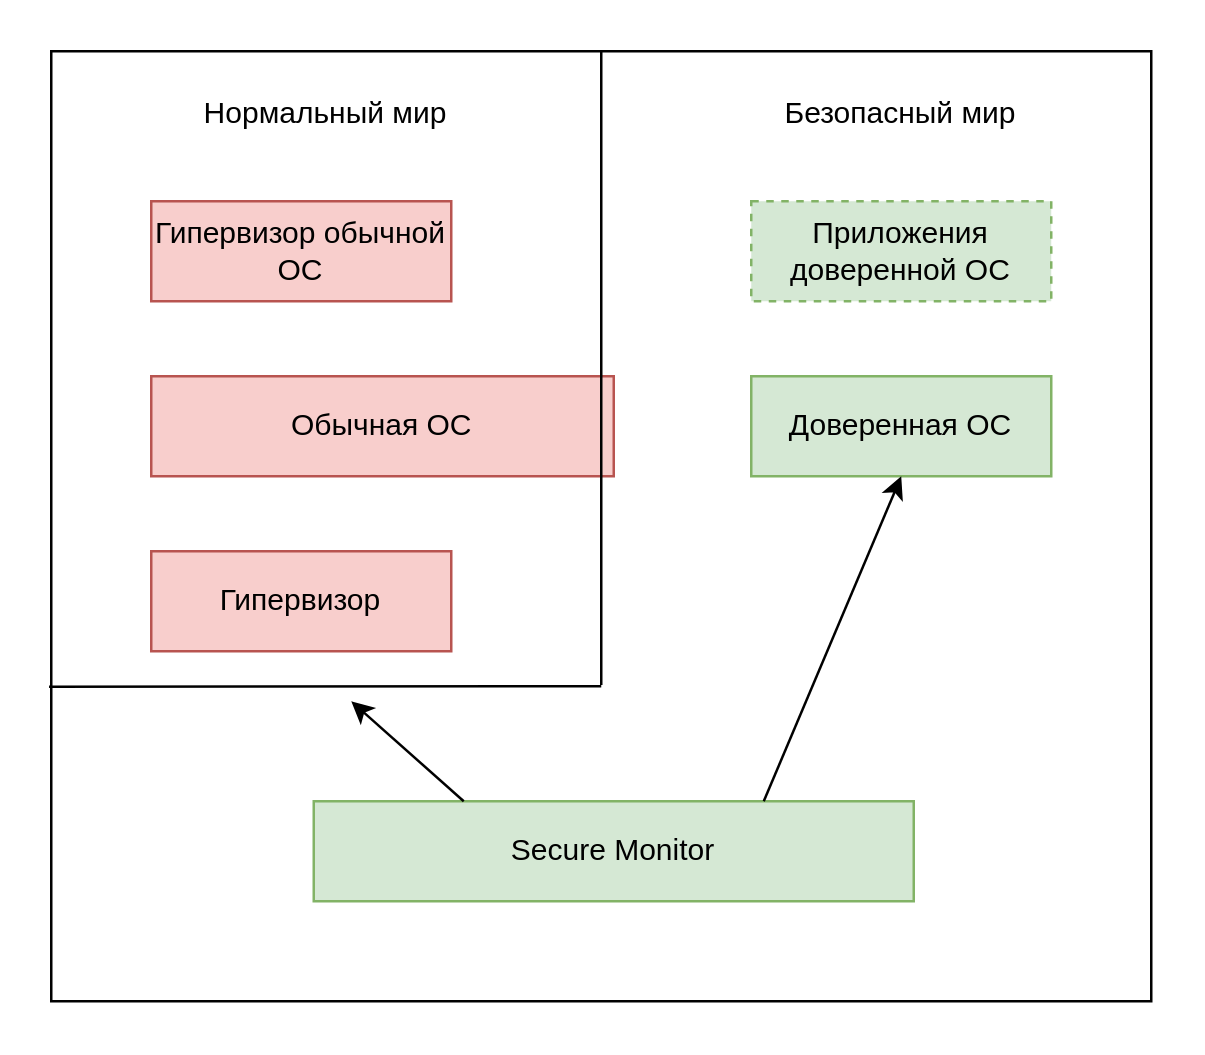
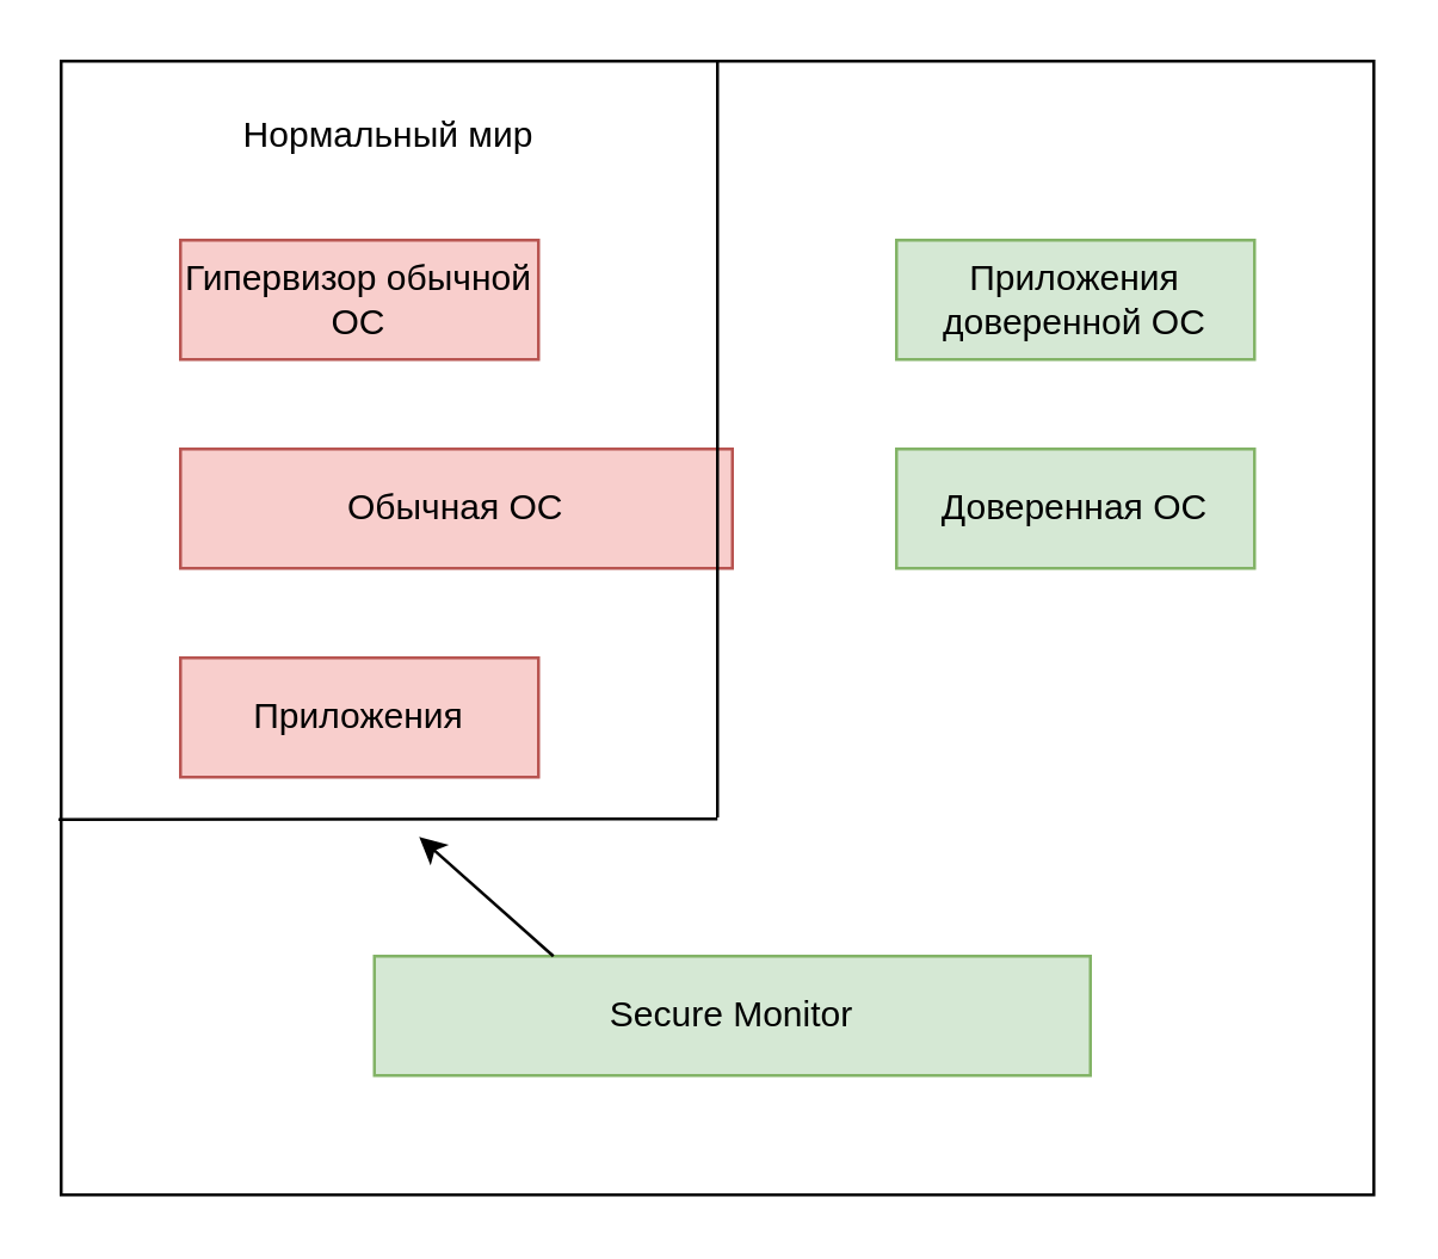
  <mxCell id="0" />
  <mxCell id="1" parent="0" />
  <mxCell id="2" value="" style="rounded=0;whiteSpace=wrap;html=1;fillColor=none;" parent="1" vertex="1"><mxGeometry x="20" y="20" width="440" height="380" as="geometry" /></mxCell>
  <mxCell id="3" value="Гипервизор обычной ОС" style="rounded=0;whiteSpace=wrap;html=1;fillColor=#f8cecc;strokeColor=#b85450;" parent="1" vertex="1"><mxGeometry x="60" width="120" height="40" as="geometry" y="80" /></mxCell>
  <mxCell id="4" value="Обычная ОС" style="rounded=0;whiteSpace=wrap;html=1;fillColor=#f8cecc;strokeColor=#b85450;" parent="1" vertex="1"><mxGeometry x="60" y="150" width="185" height="40" as="geometry" /></mxCell>
- <mxCell id="5" value="Гипервизор" style="rounded=0;whiteSpace=wrap;html=1;fillColor=#f8cecc;strokeColor=#b85450;" parent="1" vertex="1"><mxGeometry x="60" y="220" width="120" height="40" as="geometry" /></mxCell>
+ <mxCell id="5" value="Приложения" style="rounded=0;whiteSpace=wrap;html=1;fillColor=#f8cecc;strokeColor=#b85450;" parent="1" vertex="1"><mxGeometry x="60" y="220" width="120" height="40" as="geometry" /></mxCell>
  <mxCell id="6" value="Secure Monitor" style="rounded=0;whiteSpace=wrap;html=1;fillColor=#d5e8d4;strokeColor=#82b366;" parent="1" vertex="1"><mxGeometry x="125" y="320" width="240" height="40" as="geometry" /></mxCell>
  <mxCell id="7" value="Доверенная ОС" style="rounded=0;whiteSpace=wrap;html=1;fillColor=#d5e8d4;strokeColor=#82b366;" parent="1" vertex="1"><mxGeometry x="300" y="150" width="120" height="40" as="geometry" /></mxCell>
- <mxCell id="8" value="Приложения доверенной ОС" style="rounded=0;whiteSpace=wrap;html=1;fillColor=#d5e8d4;strokeColor=#82b366;dashed=1;" parent="1" vertex="1"><mxGeometry x="300" width="120" height="40" as="geometry" y="80" /></mxCell>
+ <mxCell id="8" value="Приложения доверенной ОС" style="rounded=0;whiteSpace=wrap;html=1;fillColor=#d5e8d4;strokeColor=#82b366;" parent="1" vertex="1"><mxGeometry x="300" width="120" height="40" as="geometry" y="80" /></mxCell>
  <mxCell id="9" value="" style="endArrow=none;html=1;rounded=0;exitX=0.5;exitY=0;exitDx=0;exitDy=0;entryX=0.5;entryY=0.667;entryDx=0;entryDy=0;entryPerimeter=0;endSize=6;sourcePerimeterSpacing=0;strokeWidth=1;" parent="1" source="2" target="2" edge="1"><mxGeometry width="50" height="50" relative="1" as="geometry"><mxPoint x="340" y="200" as="sourcePoint" /><mxPoint x="390" y="150" as="targetPoint" /></mxGeometry></mxCell>
  <mxCell id="10" value="" style="endArrow=none;html=1;rounded=0;exitX=-0.002;exitY=0.669;exitDx=0;exitDy=0;exitPerimeter=0;" parent="1" source="2" edge="1"><mxGeometry width="50" height="50" relative="1" as="geometry"><mxPoint x="340" y="230" as="sourcePoint" /><mxPoint x="240" y="274" as="targetPoint" /></mxGeometry></mxCell>
  <mxCell id="11" value="Нормальный мир" style="text;html=1;strokeColor=none;fillColor=none;align=center;verticalAlign=middle;whiteSpace=wrap;rounded=0;" parent="1" vertex="1"><mxGeometry x="80" y="30" width="100" height="30" as="geometry" /></mxCell>
- <mxCell id="12" value="Безопасный мир" style="text;html=1;strokeColor=none;fillColor=none;align=center;verticalAlign=middle;whiteSpace=wrap;rounded=0;" parent="1" vertex="1"><mxGeometry x="310" y="30" width="100" height="30" as="geometry" /></mxCell>
  <mxCell id="13" value="" style="endArrow=classic;html=1;rounded=0;exitX=0.25;exitY=0;exitDx=0;exitDy=0;" parent="1" source="6" edge="1"><mxGeometry width="50" height="50" relative="1" as="geometry"><mxPoint x="340" y="260" as="sourcePoint" /><mxPoint x="140" y="280" as="targetPoint" /></mxGeometry></mxCell>
- <mxCell id="14" value="" style="endArrow=classic;html=1;rounded=0;exitX=0.75;exitY=0;exitDx=0;exitDy=0;entryX=0.5;entryY=1;entryDx=0;entryDy=0;" parent="1" source="6" target="7" edge="1"><mxGeometry width="50" height="50" relative="1" as="geometry"><mxPoint x="340" y="260" as="sourcePoint" /><mxPoint x="390" y="210" as="targetPoint" /></mxGeometry></mxCell>
